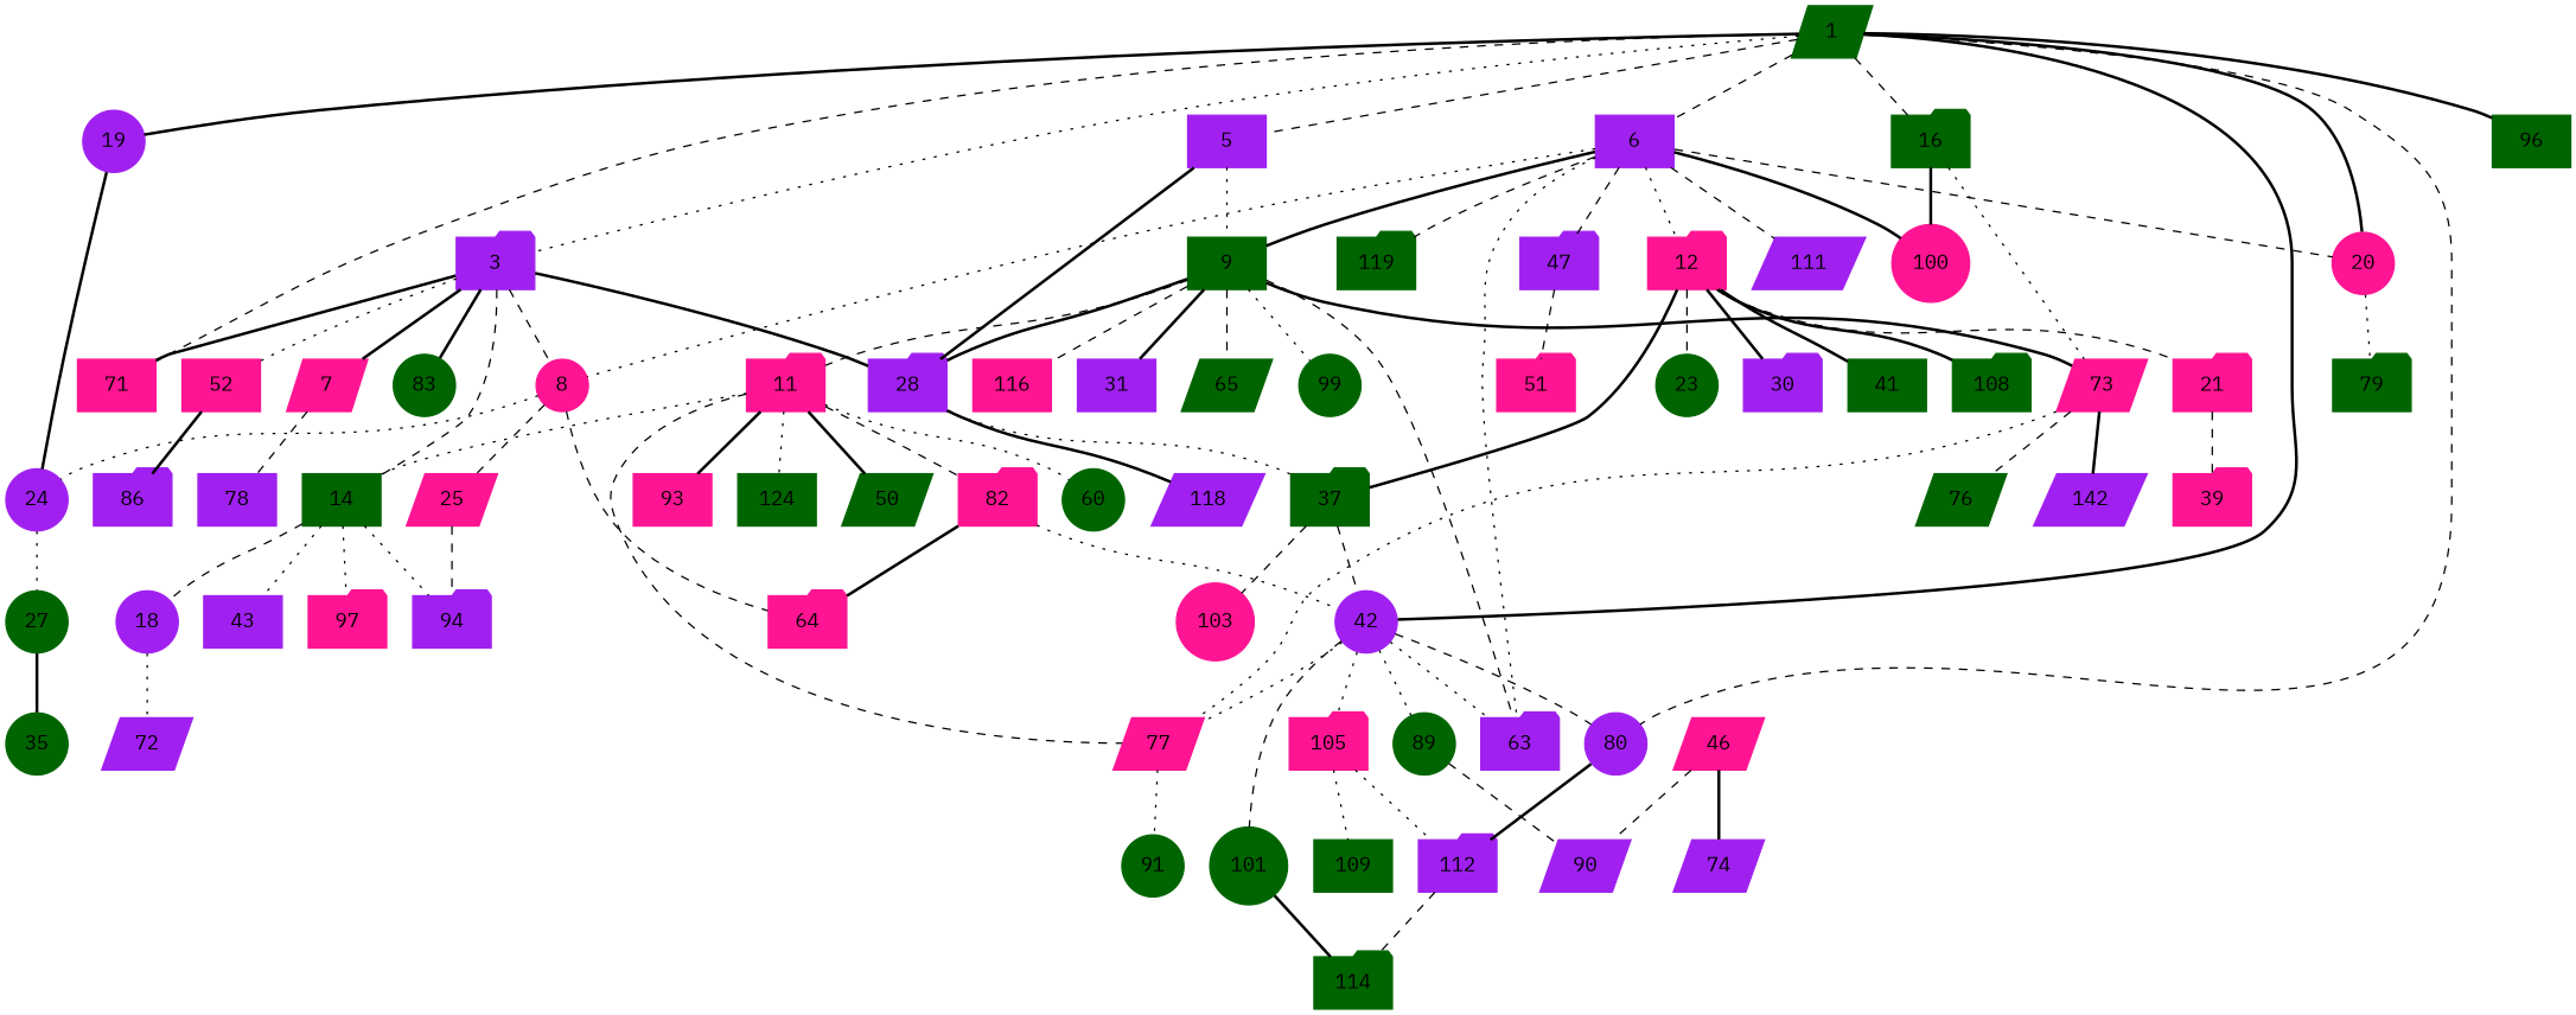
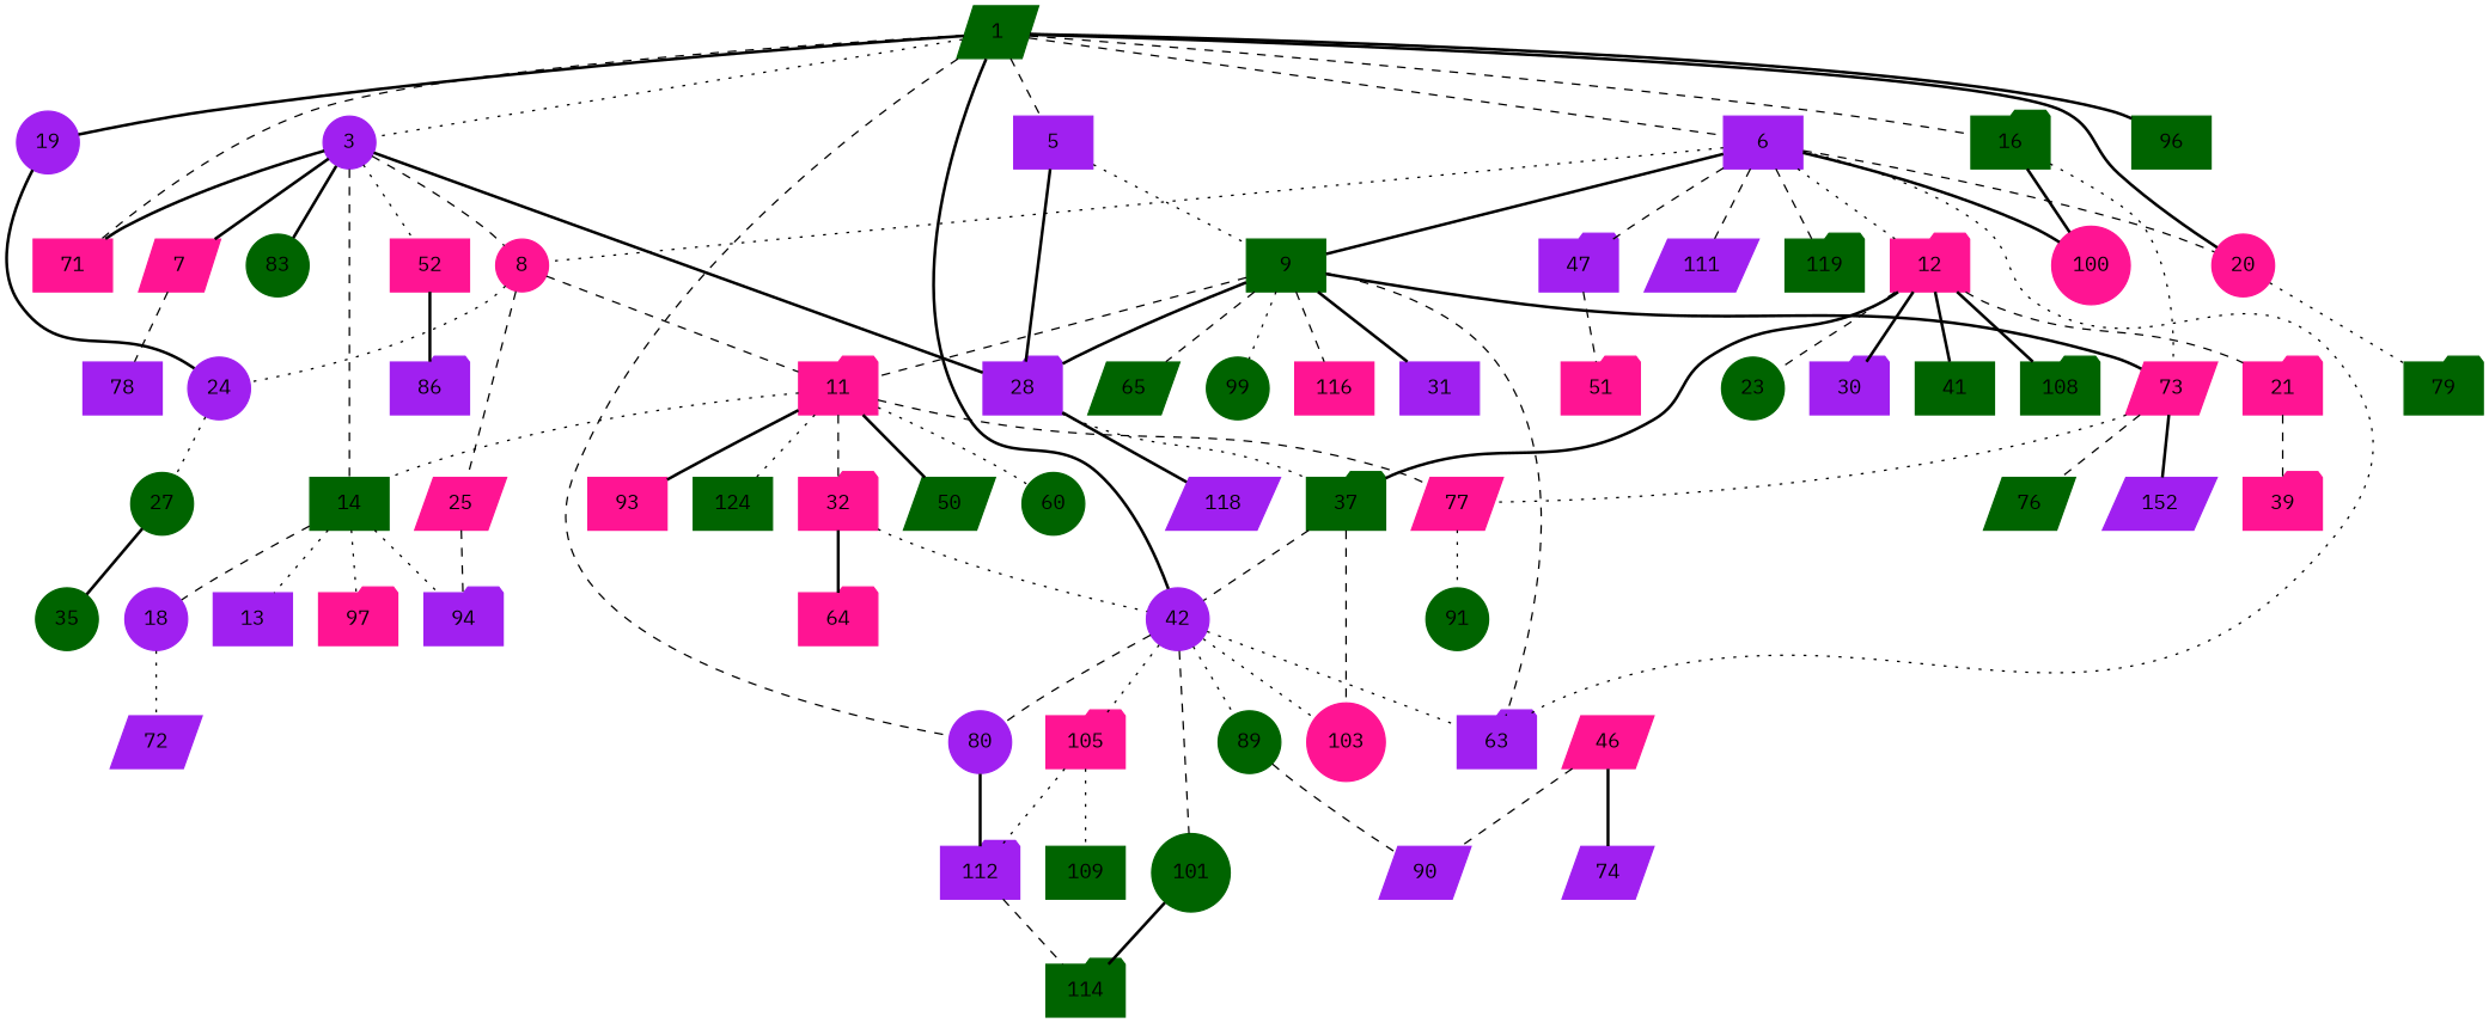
  graph {
    fontname="IBM Plex Mono"
    node [color=darkgreen fontname="IBM Plex Mono" shape=folder style=filled]
    edge [fontname="IBM Plex Mono" style=dashed]
    1 [shape=parallelogram super="+2+4"]
-   3 [color=purple super="+22"]
+   3 [color=purple shape=circle super="+22"]
    5 [color=purple shape=box super="+67"]
    6 [color=purple shape=box super="+38+17+40"]
    16 [super="+137+57+69+55"]
    19 [color=purple shape=circle]
    20 [color=deeppink shape=circle]
    42 [color=purple shape=circle super="+54+59"]
    71 [color=deeppink shape=box super="+139"]
    80 [color=purple shape=circle super="+126"]
    96 [shape=box]
    7 [color=deeppink shape=parallelogram super="+125"]
    8 [color=deeppink shape=circle super="+49"]
    14 [shape=box super="+75+36+138"]
    28 [color=purple super="+122"]
    52 [color=deeppink shape=box]
    83 [shape=circle super="+140"]
    9 [shape=box super="+29"]
    12 [color=deeppink super="+15"]
    47 [color=purple]
    63 [color=purple super="+123"]
    100 [color=deeppink shape=circle]
    111 [color=purple shape=parallelogram]
    119
    73 [color=deeppink shape=parallelogram super="+113"]
    24 [color=purple shape=circle super="+102"]
    79
    103 [color=deeppink shape=circle super="+104"]
    89 [shape=circle]
    101 [shape=circle]
    105 [color=deeppink]
    112 [color=purple super="+127+141"]
    78 [color=purple shape=box]
    11 [color=deeppink super="+13+48+107+66"]
    25 [color=deeppink shape=parallelogram]
    18 [color=purple shape=circle]
-   43 [color=purple shape=box]
+   43 [color=purple shape=box label=13]
    94 [color=purple]
    97 [color=deeppink]
    37 [super="+56"]
    118 [color=purple shape=parallelogram]
    86 [color=purple super="+135"]
    31 [color=purple shape=box]
    65 [shape=parallelogram super="+82"]
    99 [shape=circle]
    116 [color=deeppink shape=box]
    21 [color=deeppink super="+130"]
    23 [shape=circle]
    30 [color=purple]
    41 [shape=box]
    108
    51 [color=deeppink super="+87+132"]
-   32 [color=deeppink super="+53" label=82]
+   32 [color=deeppink super="+53"]
    50 [shape=parallelogram]
    60 [shape=circle]
    77 [color=deeppink shape=parallelogram]
    93 [color=deeppink shape=box]
    124 [shape=box]
    27 [shape=circle super="+84"]
    76 [shape=parallelogram]
-   142 [color=purple shape=parallelogram]
+   142 [color=purple shape=parallelogram label=152]
    64 [color=deeppink]
    91 [shape=circle]
    39 [color=deeppink]
    46 [color=deeppink shape=parallelogram super="+68"]
    74 [color=purple shape=parallelogram]
    90 [color=purple shape=parallelogram]
    72 [color=purple shape=parallelogram]
    35 [shape=circle]
    114 [super="+120"]
    109 [shape=box]
    1 -- 3 [style=dotted]
    1 -- 5
    1 -- 6
    1 -- 16
    1 -- 19 [style=bold]
    1 -- 20 [style=bold]
    1 -- 42 [style=bold]
    1 -- 71
    1 -- 80
    1 -- 96 [style=bold]
    3 -- 71 [style=bold]
    3 -- 7 [style=bold]
    3 -- 8
    3 -- 14 [weight=2]
    3 -- 28 [style=bold]
    3 -- 52 [style=dotted]
    3 -- 83 [style=bold]
    5 -- 28 [style=bold]
    5 -- 9 [style=dotted]
    6 -- 20
    6 -- 8 [style=dotted]
    6 -- 9 [style=bold]
    6 -- 12 [style=dotted]
    6 -- 47
    6 -- 63 [style=dotted]
    6 -- 100 [style=bold]
    6 -- 111
    6 -- 119
    16 -- 100 [style=bold]
    16 -- 73 [style=dotted]
    19 -- 24 [style=bold]
    20 -- 79 [style=dotted]
    42 -- 80
    42 -- 63 [style=dotted]
-   42 -- 77 [style=dotted]
+   42 -- 103 [style=dotted]
    42 -- 89 [style=dotted]
    42 -- 101
    42 -- 105 [style=dotted]
    80 -- 112 [style=bold]
    7 -- 78
    8 -- 24 [style=dotted]
-   8 -- 64
+   8 -- 11
    8 -- 25
    14 -- 18
    14 -- 43 [style=dotted]
    14 -- 94 [style=dotted]
    14 -- 97 [style=dotted]
    28 -- 37 [style=dotted]
    28 -- 118 [style=bold]
    52 -- 86 [style=bold]
    9 -- 28 [style=bold]
    9 -- 63
    9 -- 73 [style=bold]
    9 -- 11
    9 -- 31 [style=bold]
    9 -- 65
    9 -- 99 [style=dotted]
    9 -- 116
    12 -- 37 [style=bold]
    12 -- 21
    12 -- 23
    12 -- 30 [style=bold]
    12 -- 41 [style=bold]
    12 -- 108 [style=bold]
    47 -- 51
    73 -- 77 [style=dotted]
    73 -- 76
    73 -- 142 [style=bold]
    24 -- 27 [style=dotted]
    89 -- 90
    101 -- 114 [style=bold]
    105 -- 112 [style=dotted]
    105 -- 109 [style=dotted]
    112 -- 114
    11 -- 14 [style=dotted]
    11 -- 32
    11 -- 50 [style=bold]
    11 -- 60 [style=dotted]
    11 -- 77
    11 -- 93 [style=bold]
    11 -- 124 [style=dotted]
    25 -- 94
    18 -- 72 [style=dotted]
    37 -- 42
    37 -- 103
    21 -- 39
    32 -- 42 [style=dotted]
    32 -- 64 [style=bold]
    77 -- 91 [style=dotted]
    27 -- 35 [style=bold]
    46 -- 74 [style=bold]
    46 -- 90
  }
